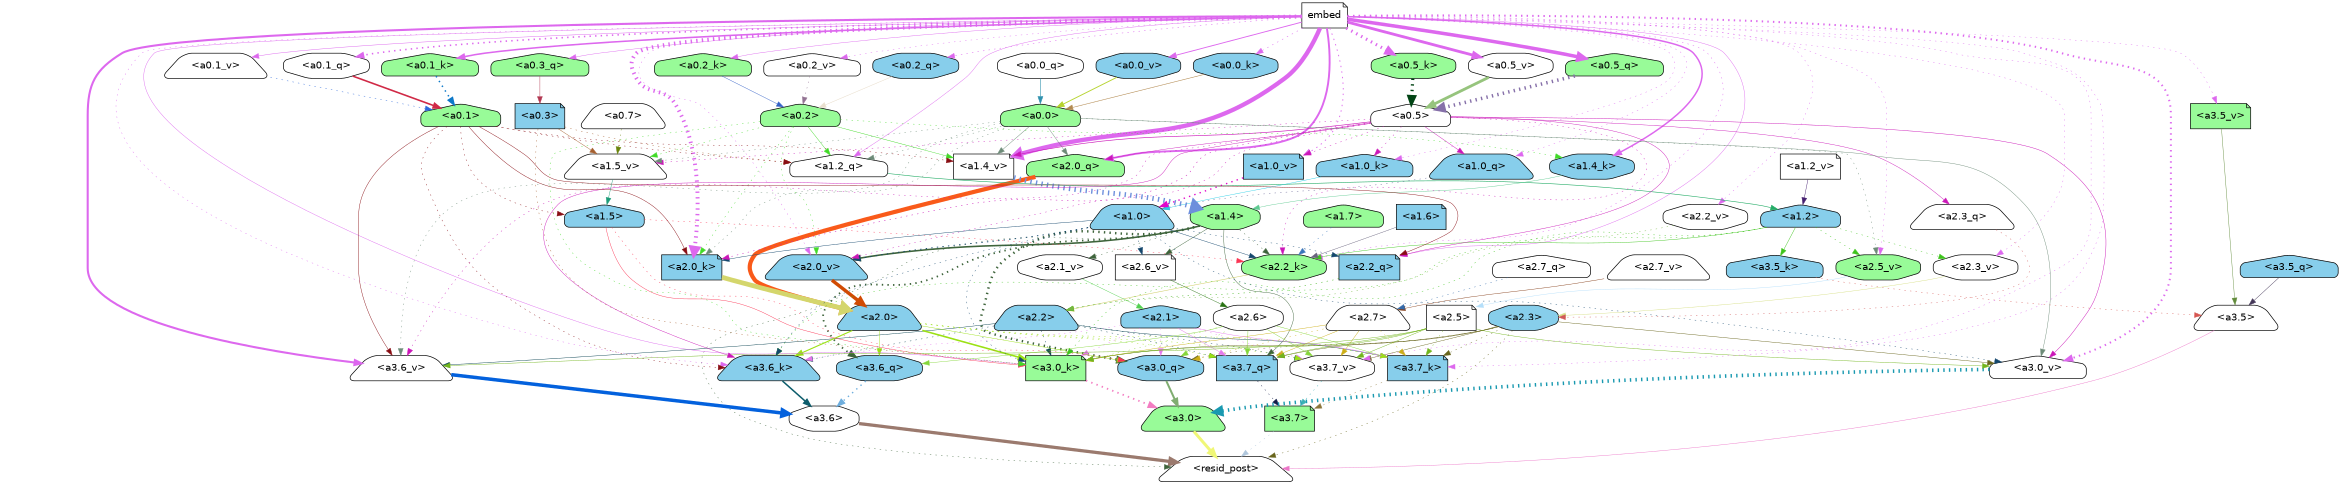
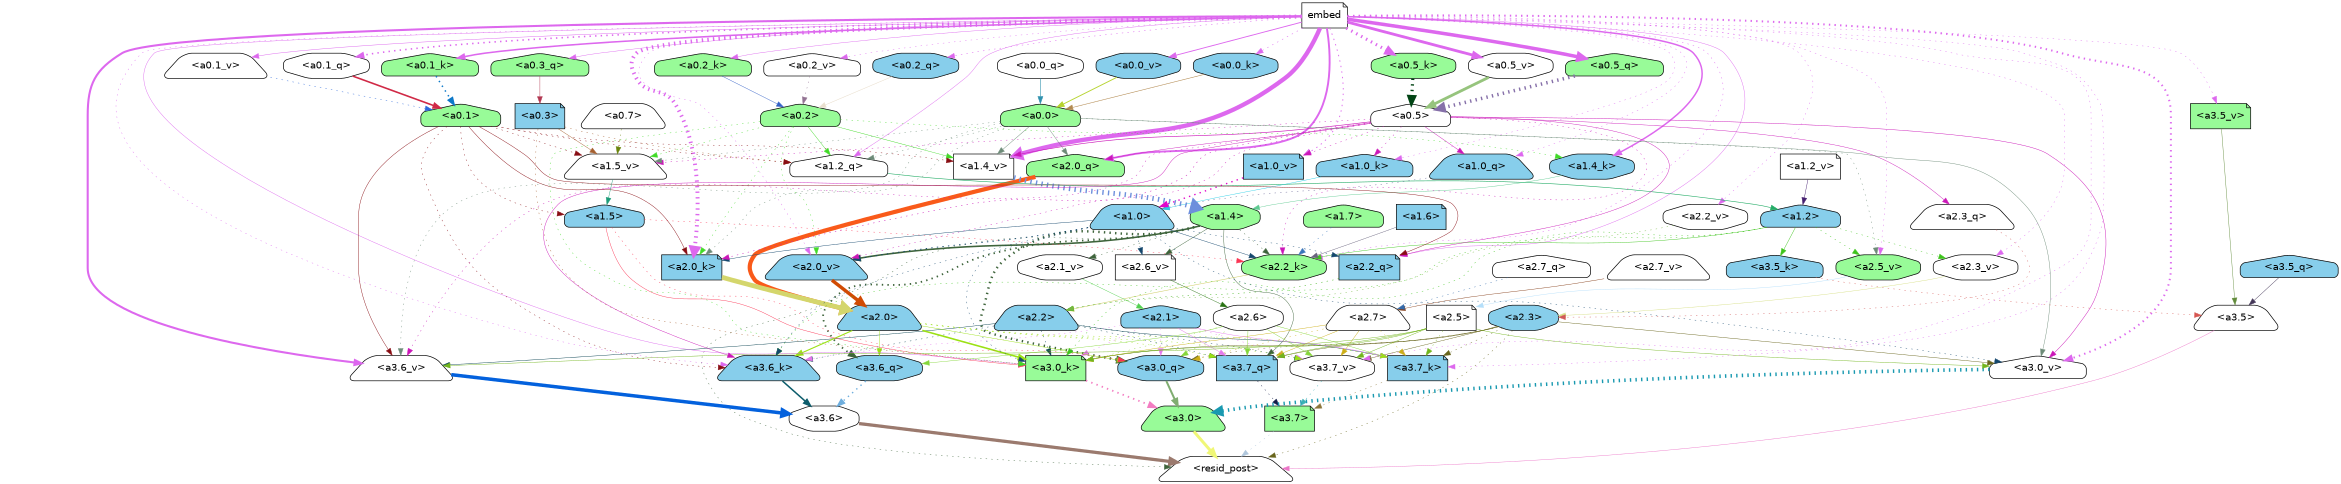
  strict digraph {
    splines=true
    node [color=black fillcolor=white fontname=Helvetica shape=octagon style="filled, rounded"]
    edge [color="#dd68ee" penwidth=0.6 style=dotted]
    "<a3.7>" [fillcolor=palegreen shape=note]
    "<resid_post>" [shape=trapezium]
    "<a3.6>"
    "<a3.5>" [shape=trapezium]
    "<a3.0>" [fillcolor=palegreen shape=trapezium]
    "<a2.3>" [fillcolor=skyblue]
    "<a3.7_q>" [fillcolor=skyblue shape=note]
    "<a3.0_q>" [fillcolor=skyblue]
    "<a3.7_k>" [fillcolor=skyblue shape=note]
    "<a3.0_k>" [fillcolor=palegreen shape=note]
    "<a3.7_v>"
    "<a3.0_v>" [shape=house]
    "<a1.4>" [fillcolor=palegreen]
    "<a3.6_q>" [fillcolor=skyblue]
    "<a2.2_k>" [fillcolor=palegreen]
    "<a2.6_v>" [shape=note]
    "<a2.1_v>"
    "<a2.0_v>" [fillcolor=skyblue shape=trapezium]
    "<a2.2>" [fillcolor=skyblue shape=trapezium]
    "<a2.7_v>" [shape=trapezium]
    "<a2.7>" [shape=trapezium]
    "<a2.6>"
    "<a2.1>" [fillcolor=skyblue shape=house]
    "<a2.0>" [fillcolor=skyblue shape=trapezium]
    "<a3.6_k>" [fillcolor=skyblue shape=trapezium]
    "<a3.6_v>" [shape=trapezium]
    "<a3.5_q>" [fillcolor=skyblue shape=house]
    "<a3.5_k>" [fillcolor=skyblue shape=house]
    "<a3.5_v>" [fillcolor=palegreen shape=note]
    "<a2.5>" [shape=note]
    "<a1.5>" [fillcolor=skyblue shape=house]
    embed [shape=note]
    "<a2.2_q>" [fillcolor=skyblue shape=note]
    "<a2.0_q>" [fillcolor=palegreen shape=house]
    "<a2.0_k>" [fillcolor=skyblue shape=note]
    "<a2.5_v>" [fillcolor=palegreen]
    "<a2.3_v>"
    "<a2.2_v>"
    "<a1.2_q>" [shape=house]
    "<a1.0_q>" [fillcolor=skyblue shape=trapezium]
    "<a1.4_k>" [fillcolor=skyblue]
    "<a1.0_k>" [fillcolor=skyblue shape=house]
    "<a1.4_v>" [shape=note]
    "<a1.0_v>" [fillcolor=skyblue shape=note]
    "<a0.5_q>" [fillcolor=palegreen shape=house]
    "<a0.3_q>" [fillcolor=palegreen shape=house]
    "<a0.2_q>" [fillcolor=skyblue]
    "<a0.1_q>"
    "<a0.5_k>" [fillcolor=palegreen]
    "<a0.2_k>" [fillcolor=palegreen shape=house]
    "<a0.1_k>" [fillcolor=palegreen shape=house]
    "<a0.0_k>" [fillcolor=skyblue]
    "<a0.5_v>"
    "<a0.2_v>" [shape=house]
    "<a0.1_v>" [shape=trapezium]
    "<a0.0_v>" [fillcolor=skyblue]
    "<a1.2>" [fillcolor=skyblue shape=house]
    "<a1.0>" [fillcolor=skyblue shape=trapezium]
    "<a0.5>" [shape=house]
    "<a0.3>" [fillcolor=skyblue shape=note]
    "<a0.2>" [fillcolor=palegreen shape=house]
    "<a0.1>" [fillcolor=palegreen shape=house]
    "<a0.0>" [fillcolor=palegreen shape=house]
    "<a2.3_q>" [shape=trapezium]
    "<a1.5_v>" [shape=trapezium]
    "<a2.7_q>" [shape=house]
    "<a1.7>" [fillcolor=palegreen shape=house]
    "<a1.6>" [fillcolor=skyblue shape=note]
    "<a1.2_v>" [shape=note]
    "<a0.7>" [shape=trapezium]
    "<a0.0_q>"
    "<a3.7>" -> "<resid_post>" [color="#afc6dc"]
    "<a3.6>" -> "<resid_post>" [color="#9b7a6e" penwidth=4.6696330308914185 style=solid]
    "<a3.5>" -> "<resid_post>" [color="#ec76c8" style=solid]
    "<a3.0>" -> "<resid_post>" [color="#f0f777" penwidth=4.282557368278503 style=""]
    "<a2.3>" -> "<resid_post>" [color="#68651c"]
    "<a2.3>" -> "<a3.7_q>" [color="#68651c" style=solid]
    "<a2.3>" -> "<a3.0_q>" [color="#68651c"]
    "<a2.3>" -> "<a3.7_k>" [color="#68651c"]
    "<a2.3>" -> "<a3.0_k>" [color="#68651c" style=solid]
    "<a2.3>" -> "<a3.7_v>" [color="#68651c" style=solid]
    "<a2.3>" -> "<a3.0_v>" [color="#68651c" style=solid]
    "<a3.7_q>" -> "<a3.7>" [color="#131c49"]
    "<a3.0_q>" -> "<a3.0>" [color="#80ad71" penwidth=2.8638100624084473 style=solid]
    "<a3.7_k>" -> "<a3.7>" [color="#8b753a"]
    "<a3.0_k>" -> "<a3.0>" [color="#f37dc2" penwidth=2.6274144649505615]
    "<a3.7_v>" -> "<a3.7>" [color="#3ab1b5"]
    "<a3.0_v>" -> "<a3.0>" [color="#1999b0" penwidth=5.188832879066467]
    "<a1.4>" -> "<resid_post>" [color="#3e643b"]
    "<a1.4>" -> "<a3.7_q>" [color="#3e643b" style=solid]
    "<a1.4>" -> "<a3.0_q>" [color="#3e643b" penwidth=3.4971605762839317]
    "<a1.4>" -> "<a3.6_q>" [color="#3e643b" penwidth=2.6073555648326874]
    "<a1.4>" -> "<a2.2_k>" [color="#3e643b"]
    "<a1.4>" -> "<a2.6_v>" [color="#3e643b" style=solid]
    "<a1.4>" -> "<a2.1_v>" [color="#3e643b"]
    "<a1.4>" -> "<a2.0_v>" [color="#3e643b" penwidth=2.268670678138733 style=solid]
    "<a3.6_q>" -> "<a3.6>" [color="#6daddd" penwidth=2.03758105635643]
    "<a2.2_k>" -> "<a2.2>" [color="#d1cf6e" penwidth=0.7764816284179688 style=solid]
    "<a2.6_v>" -> "<a2.6>" [color="#287213" style=solid]
    "<a2.1_v>" -> "<a2.1>" [color="#53d050" style=solid]
    "<a2.0_v>" -> "<a2.0>" [color="#d14b03" penwidth=4.906715989112854 style=solid]
    "<a2.2>" -> "<a3.7_q>" [color="#043f4d"]
    "<a2.2>" -> "<a3.7_k>" [color="#043f4d" style=solid]
    "<a2.2>" -> "<a3.0_k>" [color="#043f4d"]
    "<a2.2>" -> "<a3.7_v>" [color="#043f4d"]
    "<a2.2>" -> "<a3.6_k>" [color="#043f4d"]
    "<a2.2>" -> "<a3.6_v>" [color="#043f4d" style=solid]
    "<a2.7_v>" -> "<a2.7>" [color="#853d17" style=solid]
    "<a2.7>" -> "<a3.7_q>" [color="#ccae16" style=solid]
    "<a2.7>" -> "<a3.0_q>" [color="#ccae16"]
    "<a2.7>" -> "<a3.7_k>" [color="#ccae16"]
    "<a2.7>" -> "<a3.0_k>" [color="#ccae16" style=solid]
    "<a2.7>" -> "<a3.7_v>" [color="#ccae16" style=solid]
    "<a2.6>" -> "<a3.7_q>" [color="#85d63a" style=solid]
    "<a2.6>" -> "<a3.0_q>" [color="#85d63a"]
    "<a2.6>" -> "<a3.7_k>" [color="#85d63a" style=solid]
    "<a2.6>" -> "<a3.0_k>" [color="#85d63a"]
    "<a2.6>" -> "<a3.7_v>" [color="#85d63a" style=solid]
    "<a2.6>" -> "<a3.6_q>" [color="#85d63a" style=solid]
    "<a2.1>" -> "<a3.7_q>" [color="#e579ec" style=solid]
    "<a2.1>" -> "<a3.0_q>" [color="#e579ec"]
    "<a2.1>" -> "<a3.7_k>" [color="#e579ec" style=solid]
    "<a2.1>" -> "<a3.0_k>" [color="#e579ec"]
    "<a2.1>" -> "<a3.7_v>" [color="#e579ec"]
    "<a2.1>" -> "<a3.6_k>" [color="#e579ec"]
    "<a2.0>" -> "<a3.7_q>" [color="#9be114"]
    "<a2.0>" -> "<a3.0_q>" [color="#9be114" style=solid]
    "<a2.0>" -> "<a3.7_k>" [color="#9be114"]
    "<a2.0>" -> "<a3.0_k>" [color="#9be114" penwidth=2.270527422428131 style=solid]
    "<a2.0>" -> "<a3.7_v>" [color="#9be114"]
    "<a2.0>" -> "<a3.6_q>" [color="#9be114" style=solid]
    "<a2.0>" -> "<a3.6_k>" [color="#9be114" penwidth=1.5568191409111023 style=solid]
    "<a3.6_k>" -> "<a3.6>" [color="#0c5c6b" penwidth=2.174198240041733 style=solid]
    "<a3.6_v>" -> "<a3.6>" [color="#0361dd" penwidth=5.002329230308533 style=solid]
    "<a3.5_q>" -> "<a3.5>" [color="#443758" style=solid]
    "<a3.5_k>" -> "<a3.5>" [color="#d65752"]
    "<a3.5_v>" -> "<a3.5>" [color="#618b3b" style=solid]
    "<a2.5>" -> "<a3.7_q>" [color="#72b51d" style=solid]
    "<a2.5>" -> "<a3.7_k>" [color="#72b51d"]
    "<a2.5>" -> "<a3.0_k>" [color="#72b51d" style=solid]
    "<a2.5>" -> "<a3.7_v>" [color="#72b51d" style=solid]
    "<a2.5>" -> "<a3.0_v>" [color="#72b51d" style=solid]
    "<a2.5>" -> "<a3.6_v>" [color="#72b51d" style=solid]
    "<a1.5>" -> "<a3.0_q>" [color="#fb3554"]
    "<a1.5>" -> "<a3.0_k>" [color="#fb3554" style=solid]
    "<a1.5>" -> "<a2.2_k>" [color="#fb3554"]
    embed -> "<a3.7_k>"
    embed -> "<a3.0_k>" [style=solid]
    embed -> "<a3.7_v>"
    embed -> "<a3.0_v>" [penwidth=2.8686431646347046]
    embed -> "<a2.2_k>" [penwidth=0.67606520652771]
    embed -> "<a2.0_v>"
    embed -> "<a3.6_k>"
    embed -> "<a3.6_v>" [penwidth=2.9588699340820312 style=solid]
    embed -> "<a3.5_v>"
    embed -> "<a2.2_q>" [style=solid]
    embed -> "<a2.0_q>" [penwidth=2.7617180347442627 style=solid]
    embed -> "<a2.0_k>" [penwidth=5.615107178688049]
    embed -> "<a2.5_v>"
    embed -> "<a2.3_v>"
    embed -> "<a2.2_v>"
    embed -> "<a1.2_q>" [style=solid]
    embed -> "<a1.0_q>"
    embed -> "<a1.4_k>" [penwidth=2.1468217372894287 style=solid]
    embed -> "<a1.0_k>"
    embed -> "<a1.4_v>" [penwidth=6.189999580383301 style=solid]
    embed -> "<a1.0_v>" [penwidth=1.3123979568481445]
    embed -> "<a0.5_q>" [penwidth=5.055958271026611 style=solid]
    embed -> "<a0.3_q>" [style=solid]
    embed -> "<a0.2_q>" [penwidth=0.7587676048278809]
    embed -> "<a0.1_q>" [penwidth=2.310309648513794]
    embed -> "<a0.5_k>" [penwidth=4.58268666267395]
    embed -> "<a0.2_k>" [style=solid]
    embed -> "<a0.1_k>" [penwidth=2.2296652793884277 style=solid]
    embed -> "<a0.0_k>" [penwidth=0.7705097198486328]
    embed -> "<a0.5_v>" [penwidth=4.06441330909729 style=solid]
    embed -> "<a0.2_v>"
    embed -> "<a0.1_v>" [penwidth=0.6574034690856934 style=solid]
    embed -> "<a0.0_v>" [penwidth=1.3119869232177734 style=solid]
    "<a2.2_q>" -> "<a2.2>" [color="#2aab01" penwidth=0.6340763568878174]
    "<a2.0_q>" -> "<a2.0>" [color="#f95a1a" penwidth=6.0160088539123535 style=solid]
    "<a2.0_k>" -> "<a2.0>" [color="#d4d66c" penwidth=6.773025274276733 style=""]
    "<a2.5_v>" -> "<a2.5>" [color="#b5dffa" style=""]
    "<a2.3_v>" -> "<a2.3>" [color="#d6df85" style=""]
    "<a2.2_v>" -> "<a2.2>" [color="#76b741"]
    "<a1.2_q>" -> "<a1.2>" [color="#23ac66" penwidth=0.836545467376709 style=solid]
    "<a1.0_q>" -> "<a1.0>" [color="#5f5c90"]
    "<a1.4_k>" -> "<a1.4>" [color="#5eca91" style=solid]
    "<a1.0_k>" -> "<a1.0>" [color="#27cee6" style=solid]
    "<a1.4_v>" -> "<a1.4>" [color="#6d8fdc" penwidth=7.093163728713989]
    "<a1.0_v>" -> "<a1.0>" [color="#e106ca" penwidth=1.9666723012924194]
    "<a0.5_q>" -> "<a0.5>" [color="#8670a9" penwidth=5.0559651255607605]
    "<a0.3_q>" -> "<a0.3>" [color="#b13650" style=solid]
    "<a0.2_q>" -> "<a0.2>" [color="#e9dfce" penwidth=0.7587676048278809 style=""]
    "<a0.1_q>" -> "<a0.1>" [color="#d02946" penwidth=2.3103086948394775 style=solid]
    "<a0.5_k>" -> "<a0.5>" [color="#014414" penwidth=4.577519536018372]
    "<a0.2_k>" -> "<a0.2>" [color="#3360c7" style=solid]
    "<a0.1_k>" -> "<a0.1>" [color="#0c78c8" penwidth=2.2273199558258057]
    "<a0.0_k>" -> "<a0.0>" [color="#b2894f" penwidth=0.7703166007995605 style=solid]
    "<a0.5_v>" -> "<a0.5>" [color="#96c47d" penwidth=4.062177300453186 style=solid]
    "<a0.2_v>" -> "<a0.2>" [color="#937393"]
    "<a0.1_v>" -> "<a0.1>" [color="#2b67db" penwidth=0.654442310333252]
    "<a0.0_v>" -> "<a0.0>" [color="#b6d32e" penwidth=1.307939052581787 style=solid]
    "<a1.2>" -> "<a3.0_k>" [color="#3dc41b"]
    "<a1.2>" -> "<a2.2_k>" [color="#3dc41b" style=solid]
    "<a1.2>" -> "<a3.6_k>" [color="#3dc41b"]
    "<a1.2>" -> "<a3.5_k>" [color="#3dc41b" style=solid]
    "<a1.2>" -> "<a2.5_v>" [color="#3dc41b"]
    "<a1.2>" -> "<a2.3_v>" [color="#3dc41b"]
    "<a1.0>" -> "<a3.0_k>" [color="#14476d"]
    "<a1.0>" -> "<a3.0_v>" [color="#14476d"]
    "<a1.0>" -> "<a2.2_k>" [color="#14476d" style=solid]
    "<a1.0>" -> "<a2.6_v>" [color="#14476d"]
    "<a1.0>" -> "<a2.0_v>" [color="#14476d" penwidth=1.27996826171875]
    "<a1.0>" -> "<a3.6_k>" [color="#14476d"]
    "<a1.0>" -> "<a2.2_q>" [color="#14476d"]
    "<a1.0>" -> "<a2.0_k>" [color="#14476d" style=solid]
    "<a0.5>" -> "<a3.0_v>" [color="#cb17b8" penwidth=0.6421224474906921 style=solid]
    "<a0.5>" -> "<a2.2_k>" [color="#cb17b8"]
    "<a0.5>" -> "<a2.0_v>" [color="#cb17b8"]
    "<a0.5>" -> "<a3.6_k>" [color="#cb17b8" style=solid]
    "<a0.5>" -> "<a3.6_v>" [color="#cb17b8"]
    "<a0.5>" -> "<a2.2_q>" [color="#cb17b8" style=solid]
    "<a0.5>" -> "<a2.0_q>" [color="#cb17b8" style=solid]
    "<a0.5>" -> "<a2.0_k>" [color="#cb17b8" penwidth=0.7151575088500977]
    "<a0.5>" -> "<a1.0_q>" [color="#cb17b8" style=solid]
    "<a0.5>" -> "<a1.0_k>" [color="#cb17b8"]
    "<a0.5>" -> "<a1.4_v>" [color="#cb17b8" penwidth=0.8927993774414062 style=solid]
    "<a0.5>" -> "<a1.0_v>" [color="#cb17b8"]
    "<a0.5>" -> "<a2.3_q>" [color="#cb17b8" style=solid]
    "<a0.5>" -> "<a1.5_v>" [color="#cb17b8"]
    "<a0.3>" -> "<a3.0_k>" [color="#a55f2f"]
    "<a0.3>" -> "<a1.2_q>" [color="#a55f2f"]
    "<a0.3>" -> "<a1.5_v>" [color="#a55f2f" style=solid]
    "<a0.2>" -> "<a3.0_k>" [color="#42db28"]
    "<a0.2>" -> "<a2.0_v>" [color="#42db28"]
    "<a0.2>" -> "<a2.0_k>" [color="#42db28"]
    "<a0.2>" -> "<a1.2_q>" [color="#42db28" style=solid]
    "<a0.2>" -> "<a1.4_k>" [color="#42db28"]
    "<a0.2>" -> "<a1.4_v>" [color="#42db28" style=solid]
    "<a0.2>" -> "<a1.5_v>" [color="#42db28"]
    "<a0.1>" -> "<a3.6_k>" [color="#880d13"]
    "<a0.1>" -> "<a3.6_v>" [color="#880d13" style=solid]
    "<a0.1>" -> "<a1.5>" [color="#880d13"]
    "<a0.1>" -> "<a2.2_q>" [color="#880d13" style=solid]
    "<a0.1>" -> "<a2.0_k>" [color="#880d13" style=solid]
    "<a0.1>" -> "<a1.2_q>" [color="#880d13"]
    "<a0.1>" -> "<a1.4_v>" [color="#880d13"]
+   "<a0.1>" -> "<a1.5_v>" [color="#880d13"]
    "<a0.0>" -> "<a3.0_v>" [color="#6d8b78" style=solid]
    "<a0.0>" -> "<a3.6_v>" [color="#6d8b78"]
    "<a0.0>" -> "<a2.0_q>" [color="#6d8b78" style=solid]
    "<a0.0>" -> "<a2.0_k>" [color="#6d8b78"]
    "<a0.0>" -> "<a2.5_v>" [color="#6d8b78"]
    "<a0.0>" -> "<a1.2_q>" [color="#6d8b78"]
    "<a0.0>" -> "<a1.4_v>" [color="#6d8b78" style=solid]
    "<a0.0>" -> "<a1.5_v>" [color="#6d8b78"]
    "<a2.3_q>" -> "<a2.3>" [color="#d15859"]
    "<a1.5_v>" -> "<a1.5>" [color="#1c9c78" style=solid]
    "<a2.7_q>" -> "<a2.7>" [color="#336aaa"]
    "<a1.7>" -> "<a2.2_k>" [color="#3975bb"]
    "<a1.6>" -> "<a2.2_k>" [color="#68637d" style=solid]
    "<a1.2_v>" -> "<a1.2>" [color="#451f70" style=solid]
    "<a0.7>" -> "<a1.5_v>" [color="#6a840c"]
    "<a0.0_q>" -> "<a0.0>" [color="#2f91ae" penwidth=0.8285908699035645 style=solid]
  }
